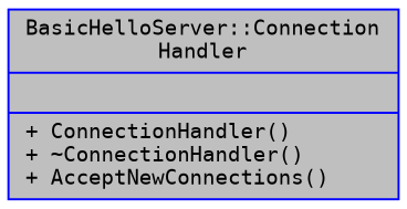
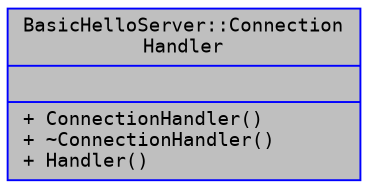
  digraph {
    fontname="DejaVu Sans Mono"
-   n1 [color=blue fillcolor=grey75 fontcolor=black fontname="DejaVu Sans Mono" fontsize=10 height=0.2 label="{BasicHelloServer::Connection\lHandler\n||+ ConnectionHandler()\l+ ~ConnectionHandler()\l+ AcceptNewConnections()\l}" shape=record style=filled width=0.4]
+   n1 [color=blue fillcolor=grey75 fontcolor=black fontname="DejaVu Sans Mono" fontsize=10 height=0.2 label="{BasicHelloServer::Connection\lHandler\n||+ ConnectionHandler()\l+ ~ConnectionHandler()\l+ Handler()\l}" shape=record style=filled width=0.4]
  }
